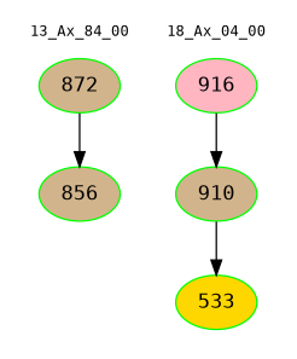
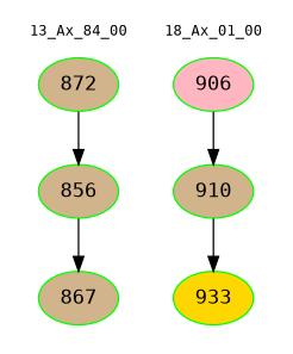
  digraph {
    fontname="DejaVu Sans Mono"
    node [color=green fillcolor=tan fontname="DejaVu Sans Mono" style=filled]
    edge [color=black fontname="DejaVu Sans Mono"]
    n1 [label=872]
    n2 [label=856]
-   n4 [fillcolor=lightpink label=916]
+   n3 [label=867]
+   n4 [fillcolor=lightpink label=906]
    n5 [label=910]
-   n6 [fillcolor=gold label=533]
+   n6 [fillcolor=gold label=933]
    subgraph cluster_1 {
      color=white
      fontsize=10
      label="13_Ax_84_00"
      n1
      n2
+     n3
    }
    subgraph cluster_2 {
      color=white
      fontsize=10
-     label="18_Ax_04_00"
+     label="18_Ax_01_00"
      n4
      n5
      n6
    }
    n1 -> n2
+   n2 -> n3
    n4 -> n5
    n5 -> n6
  }
